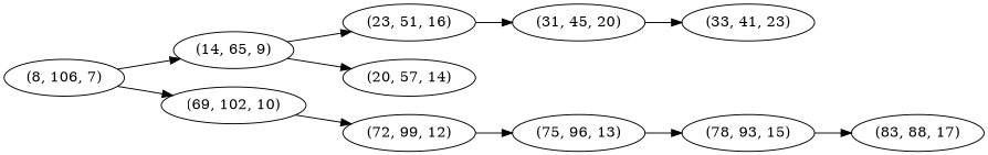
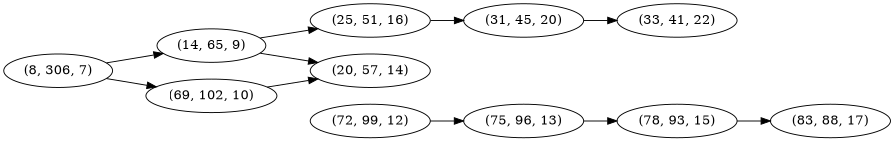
  digraph {
    rankdir=LR
-   "(8, 106, 7)"
+   "(8, 106, 7)" [label="(8, 306, 7)"]
    "(14, 65, 9)"
    "(69, 102, 10)"
    "(20, 57, 14)"
-   "(25, 51, 16)" [label="(23, 51, 16)"]
+   "(25, 51, 16)"
    "(72, 99, 12)"
    "(31, 45, 20)"
-   "(33, 41, 22)" [label="(33, 41, 23)"]
+   "(33, 41, 22)"
    "(75, 96, 13)"
    "(78, 93, 15)"
    "(83, 88, 17)"
    "(8, 106, 7)" -> "(14, 65, 9)"
    "(8, 106, 7)" -> "(69, 102, 10)"
    "(14, 65, 9)" -> "(20, 57, 14)"
    "(14, 65, 9)" -> "(25, 51, 16)"
-   "(69, 102, 10)" -> "(72, 99, 12)"
+   "(69, 102, 10)" -> "(20, 57, 14)"
    "(25, 51, 16)" -> "(31, 45, 20)"
    "(72, 99, 12)" -> "(75, 96, 13)"
    "(31, 45, 20)" -> "(33, 41, 22)"
    "(75, 96, 13)" -> "(78, 93, 15)"
    "(78, 93, 15)" -> "(83, 88, 17)"
  }
